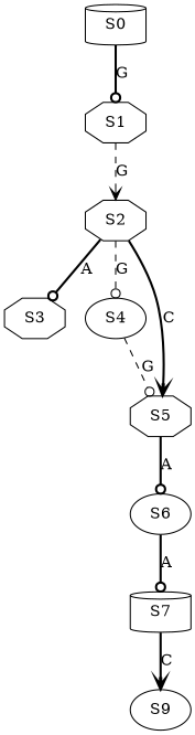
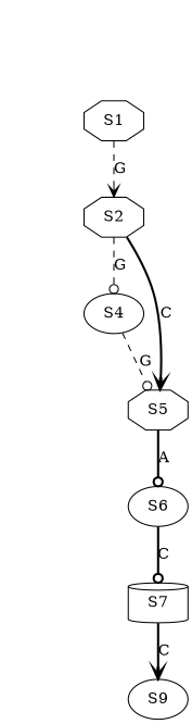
  strict digraph {
    node [shape=octagon]
    edge [arrowhead=odot style=bold]
-   S0 [shape=cylinder]
    S1
    S2
-   S3
    S4 [shape=ellipse]
    S5
    S6 [shape=ellipse]
    S7 [shape=cylinder]
    S9 [shape=ellipse]
-   S0 -> S1 [label=G]
    S1 -> S2 [arrowhead=vee label=G style=dashed]
-   S2 -> S3 [label=A]
    S2 -> S4 [label=G style=dashed]
    S2 -> S5 [arrowhead=vee label=C]
    S4 -> S5 [label=G style=dashed]
    S5 -> S6 [label=A]
-   S6 -> S7 [label=A]
+   S6 -> S7 [label=C]
    S7 -> S9 [arrowhead=vee label=C]
  }
